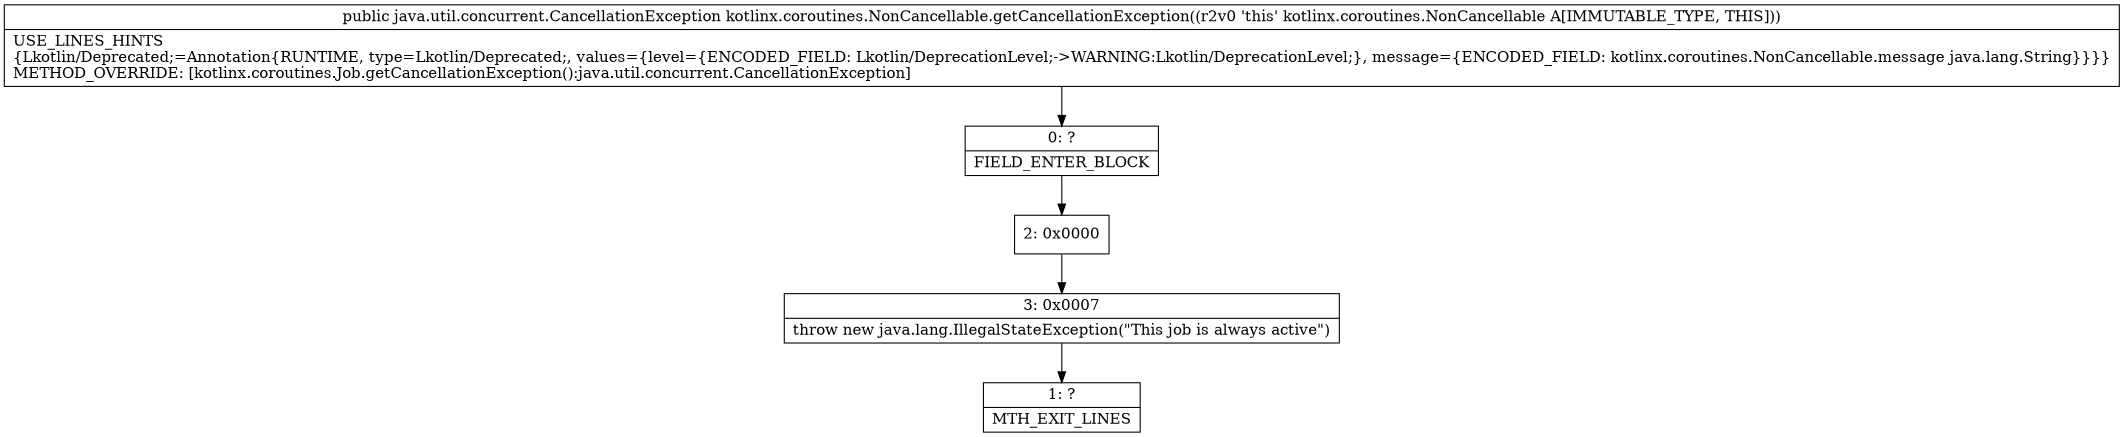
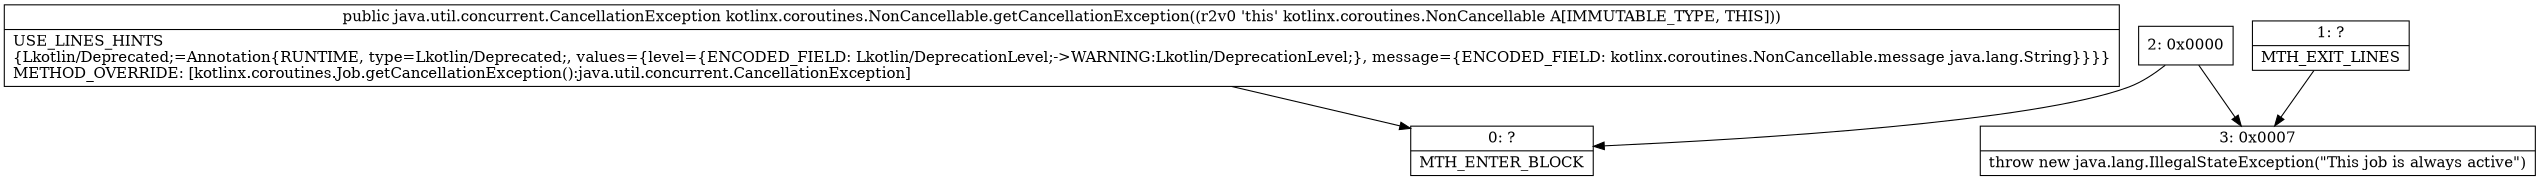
  digraph {
    node [shape=record]
-   n1 [label="{0\:\ ?|FIELD_ENTER_BLOCK\l}"]
+   n1 [label="{0\:\ ?|MTH_ENTER_BLOCK\l}"]
    n2 [label="{2\:\ 0x0000}"]
    n3 [label="{3\:\ 0x0007|throw new java.lang.IllegalStateException(\"This job is always active\")\l}"]
    n4 [label="{1\:\ ?|MTH_EXIT_LINES\l}"]
    n5 [label="{public java.util.concurrent.CancellationException kotlinx.coroutines.NonCancellable.getCancellationException((r2v0 'this' kotlinx.coroutines.NonCancellable A[IMMUTABLE_TYPE, THIS]))  | USE_LINES_HINTS\l\{Lkotlin\/Deprecated;=Annotation\{RUNTIME, type=Lkotlin\/Deprecated;, values=\{level=\{ENCODED_FIELD: Lkotlin\/DeprecationLevel;\-\>WARNING:Lkotlin\/DeprecationLevel;\}, message=\{ENCODED_FIELD: kotlinx.coroutines.NonCancellable.message java.lang.String\}\}\}\}\lMETHOD_OVERRIDE: [kotlinx.coroutines.Job.getCancellationException():java.util.concurrent.CancellationException]\l}"]
-   n1 -> n2
+   n2 -> n1
    n2 -> n3
-   n3 -> n4
+   n4 -> n3
    n5 -> n1
  }
